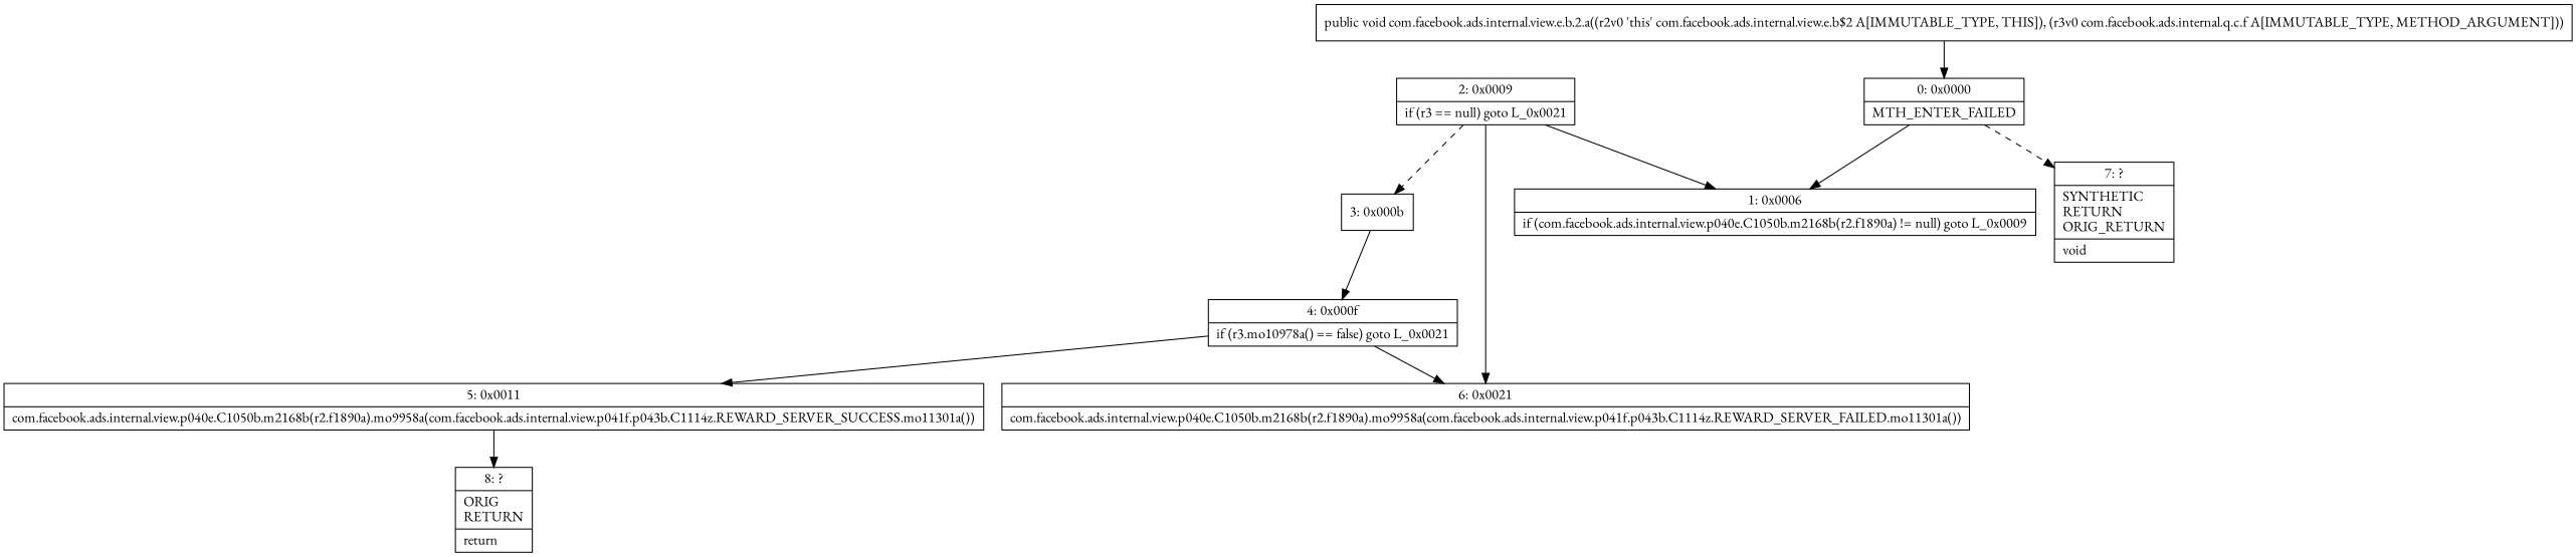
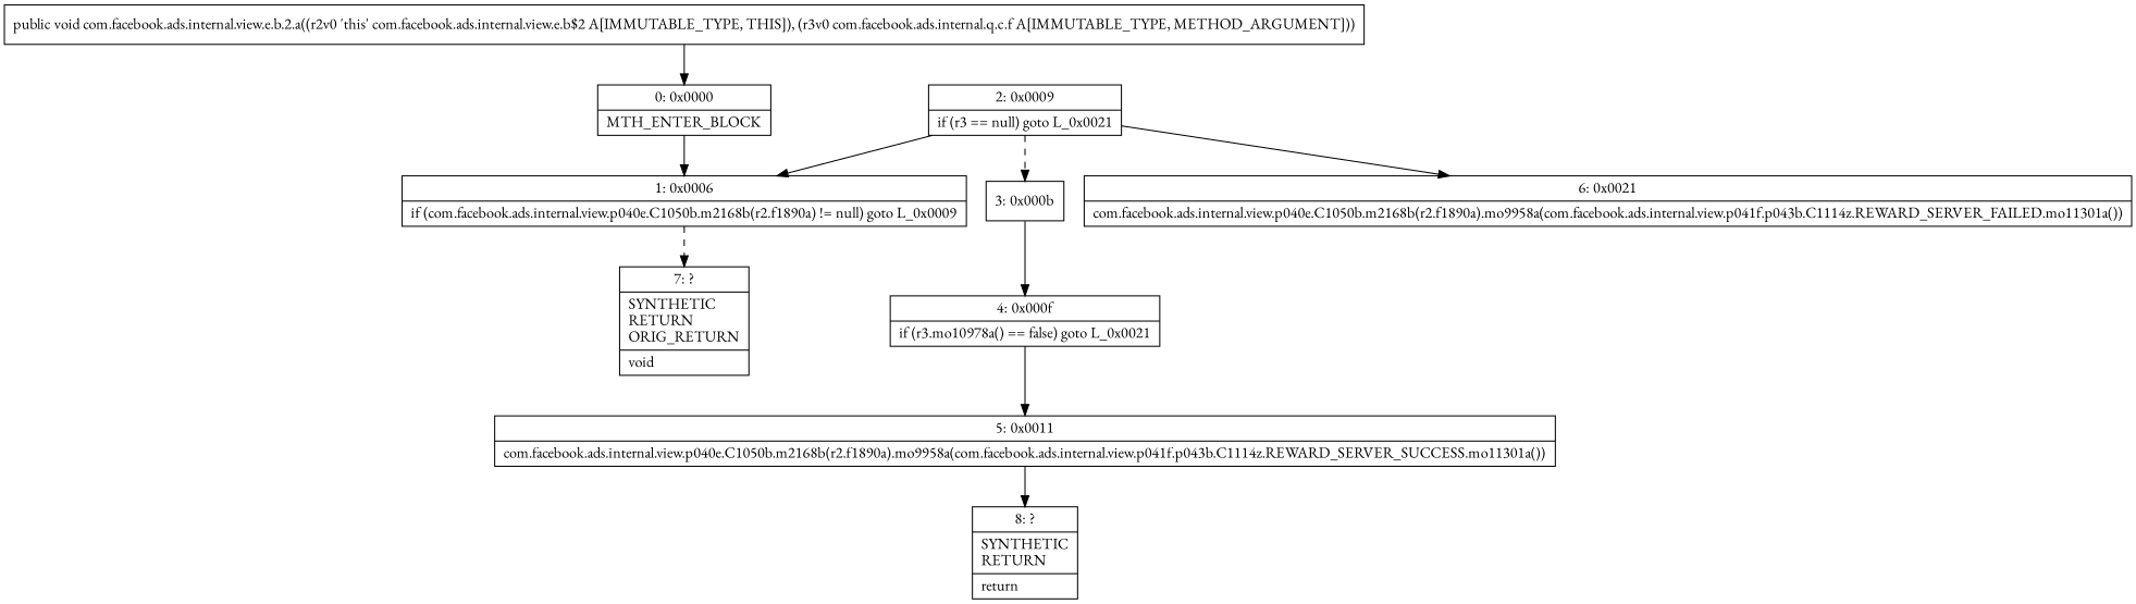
  digraph {
    fontname="EB Garamond"
    node [fontname="EB Garamond" shape=record]
    edge [fontname="EB Garamond"]
-   n1 [label="{0\:\ 0x0000|MTH_ENTER_FAILED\l}"]
+   n1 [label="{0\:\ 0x0000|MTH_ENTER_BLOCK\l}"]
    n2 [label="{1\:\ 0x0006|if (com.facebook.ads.internal.view.p040e.C1050b.m2168b(r2.f1890a) != null) goto L_0x0009\l}"]
    n3 [label="{7\:\ ?|SYNTHETIC\lRETURN\lORIG_RETURN\l|void\l}"]
    n4 [label="{2\:\ 0x0009|if (r3 == null) goto L_0x0021\l}"]
    n5 [label="{3\:\ 0x000b}"]
    n6 [label="{6\:\ 0x0021|com.facebook.ads.internal.view.p040e.C1050b.m2168b(r2.f1890a).mo9958a(com.facebook.ads.internal.view.p041f.p043b.C1114z.REWARD_SERVER_FAILED.mo11301a())\l}"]
    n7 [label="{4\:\ 0x000f|if (r3.mo10978a() == false) goto L_0x0021\l}"]
    n8 [label="{5\:\ 0x0011|com.facebook.ads.internal.view.p040e.C1050b.m2168b(r2.f1890a).mo9958a(com.facebook.ads.internal.view.p041f.p043b.C1114z.REWARD_SERVER_SUCCESS.mo11301a())\l}"]
-   n9 [label="{8\:\ ?|ORIG\lRETURN\l|return\l}"]
+   n9 [label="{8\:\ ?|SYNTHETIC\lRETURN\l|return\l}"]
    n10 [label="{public void com.facebook.ads.internal.view.e.b.2.a((r2v0 'this' com.facebook.ads.internal.view.e.b$2 A[IMMUTABLE_TYPE, THIS]), (r3v0 com.facebook.ads.internal.q.c.f A[IMMUTABLE_TYPE, METHOD_ARGUMENT])) }"]
    n1 -> n2
-   n1 -> n3 [style=dashed]
+   n2 -> n3 [style=dashed]
    n4 -> n2
    n4 -> n5 [style=dashed]
    n4 -> n6
    n5 -> n7
-   n7 -> n6
    n7 -> n8 [style=solid]
    n8 -> n9
    n10 -> n1
  }
